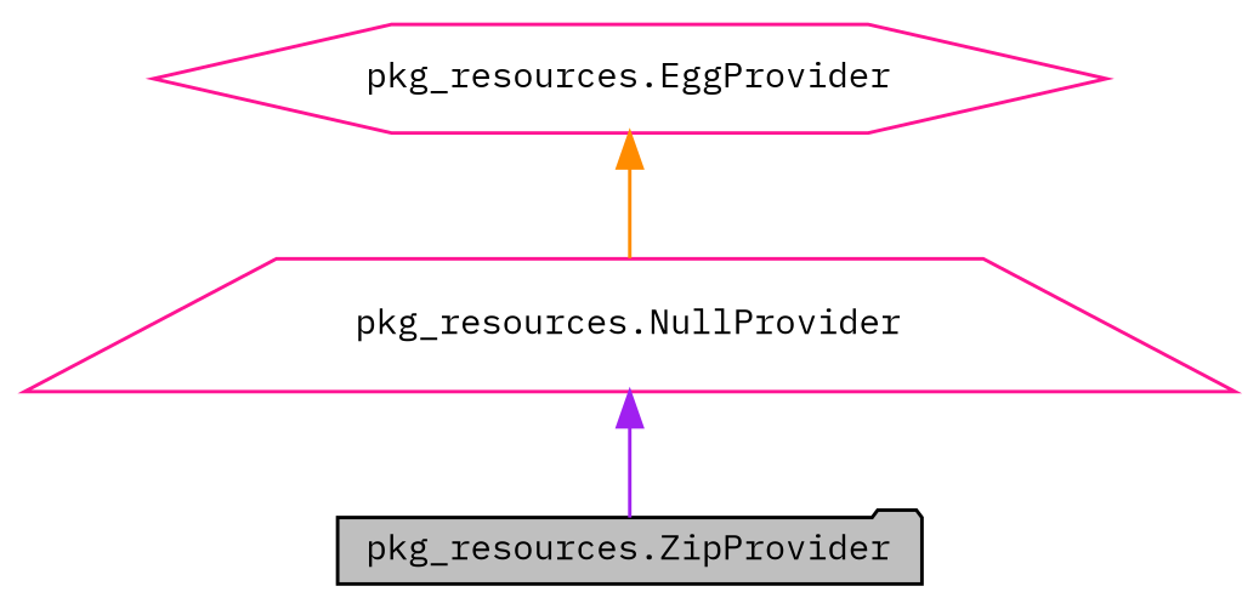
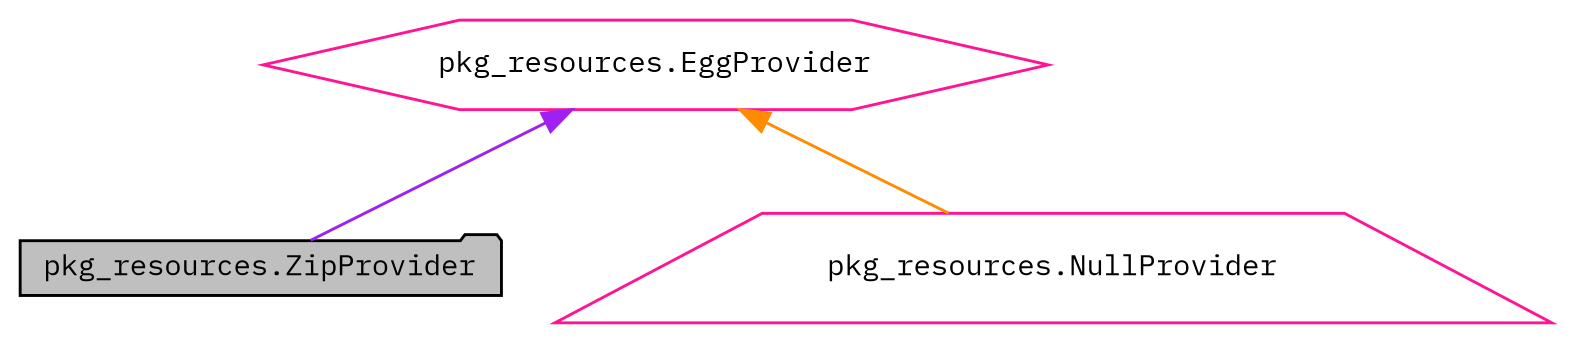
  digraph {
    fontname="IBM Plex Mono"
    node [color=deeppink fillcolor=white fontname="IBM Plex Mono" fontsize=10 style=filled]
    edge [dir=back fontname="IBM Plex Mono" fontsize=10 labelfontname=Helvetica labelfontsize=10 style=solid]
    n1 [color=black fillcolor=grey75 fontcolor=black height=0.2 label="pkg_resources.ZipProvider" shape=folder width=0.4]
    n2 [height=0.2 label="pkg_resources.EggProvider" shape=hexagon width=0.4]
    n3 [height=0.2 label="pkg_resources.NullProvider" shape=trapezium width=0.4]
-   n3 -> n1 [color=purple]
+   n2 -> n1 [color=purple]
    n2 -> n3 [color=darkorange]
  }
